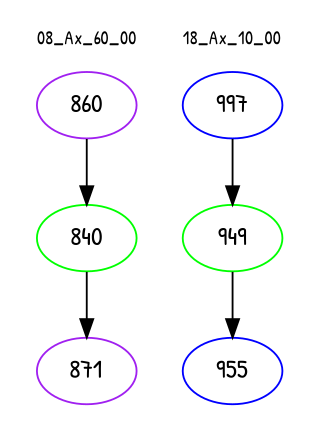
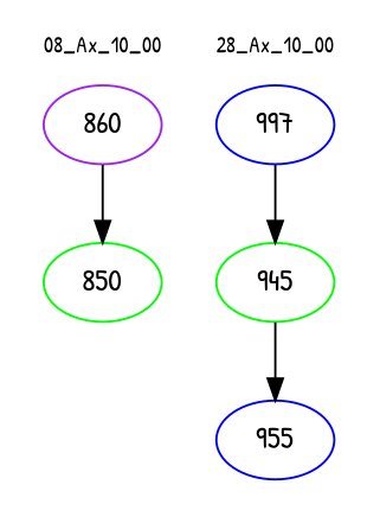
  digraph {
    fontname="Patrick Hand"
    node [color=green fontname="Patrick Hand"]
    edge [color=black fontname="Patrick Hand"]
-   n1 [label=840]
+   n1 [label=850]
    n2 [color=purple label=860]
-   n3 [color=purple label=871]
-   n4 [label=949]
+   n4 [label=945]
    n5 [color=blue label=955]
    n6 [color=blue label=997]
    subgraph cluster_1 {
      color=white
      fontsize=10
-     label="08_Ax_60_00"
+     label="08_Ax_10_00"
      n1
      n2
-     n3
    }
    subgraph cluster_2 {
      color=white
      fontsize=10
-     label="18_Ax_10_00"
+     label="28_Ax_10_00"
      n4
      n5
      n6
    }
-   n1 -> n3
    n2 -> n1
    n4 -> n5
    n6 -> n4
  }
